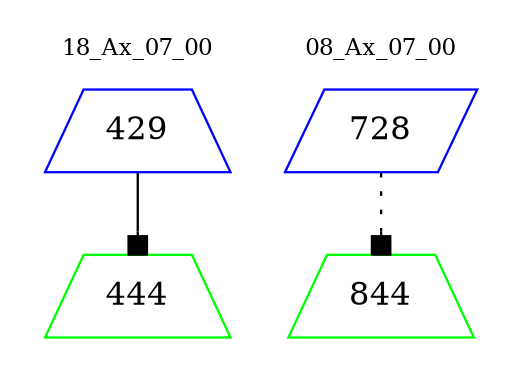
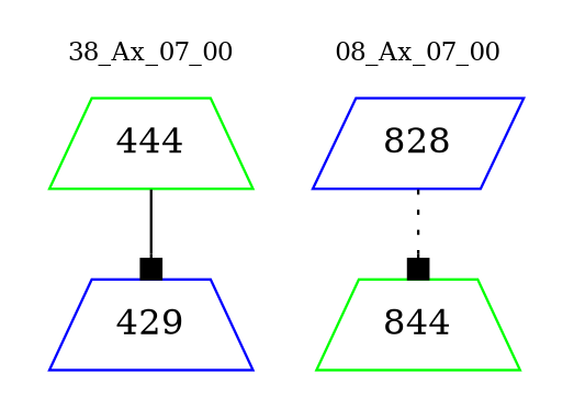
  digraph {
    node [color=blue shape=trapezium]
    edge [arrowhead=box color=black]
    n1 [label=429]
    n2 [color=green label=444]
-   n3 [label=728 shape=parallelogram]
+   n3 [label=828 shape=parallelogram]
    n4 [color=green label=844]
    subgraph cluster_1 {
      color=white
      fontsize=10
-     label="18_Ax_07_00"
+     label="38_Ax_07_00"
      n1
      n2
    }
    subgraph cluster_2 {
      color=white
      fontsize=10
      label="08_Ax_07_00"
      n3
      n4
    }
-   n1 -> n2 [style=solid]
+   n2 -> n1 [style=solid]
    n3 -> n4 [style=dotted]
  }
